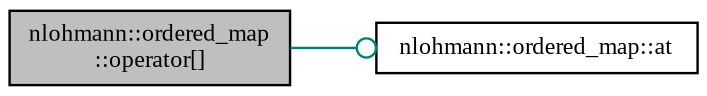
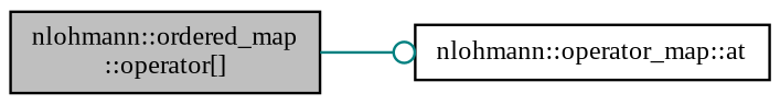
  digraph {
    rankdir=LR
    fontname="Liberation Serif"
    node [color=black fontname="Liberation Serif" fontsize=10 shape=record style=filled]
    n1 [fillcolor=grey75 fontcolor=black height=0.2 label="nlohmann::ordered_map\l::operator[]" width=0.4]
-   n2 [fillcolor=white height=0.2 label="nlohmann::ordered_map::at" width=0.4]
+   n2 [fillcolor=white height=0.2 label="nlohmann::operator_map::at" width=0.4]
    n1 -> n2 [color=teal fontname="Liberation Serif" fontsize=10 labelfontname=Helvetica labelfontsize=10 style=solid arrowhead=odot]
  }
